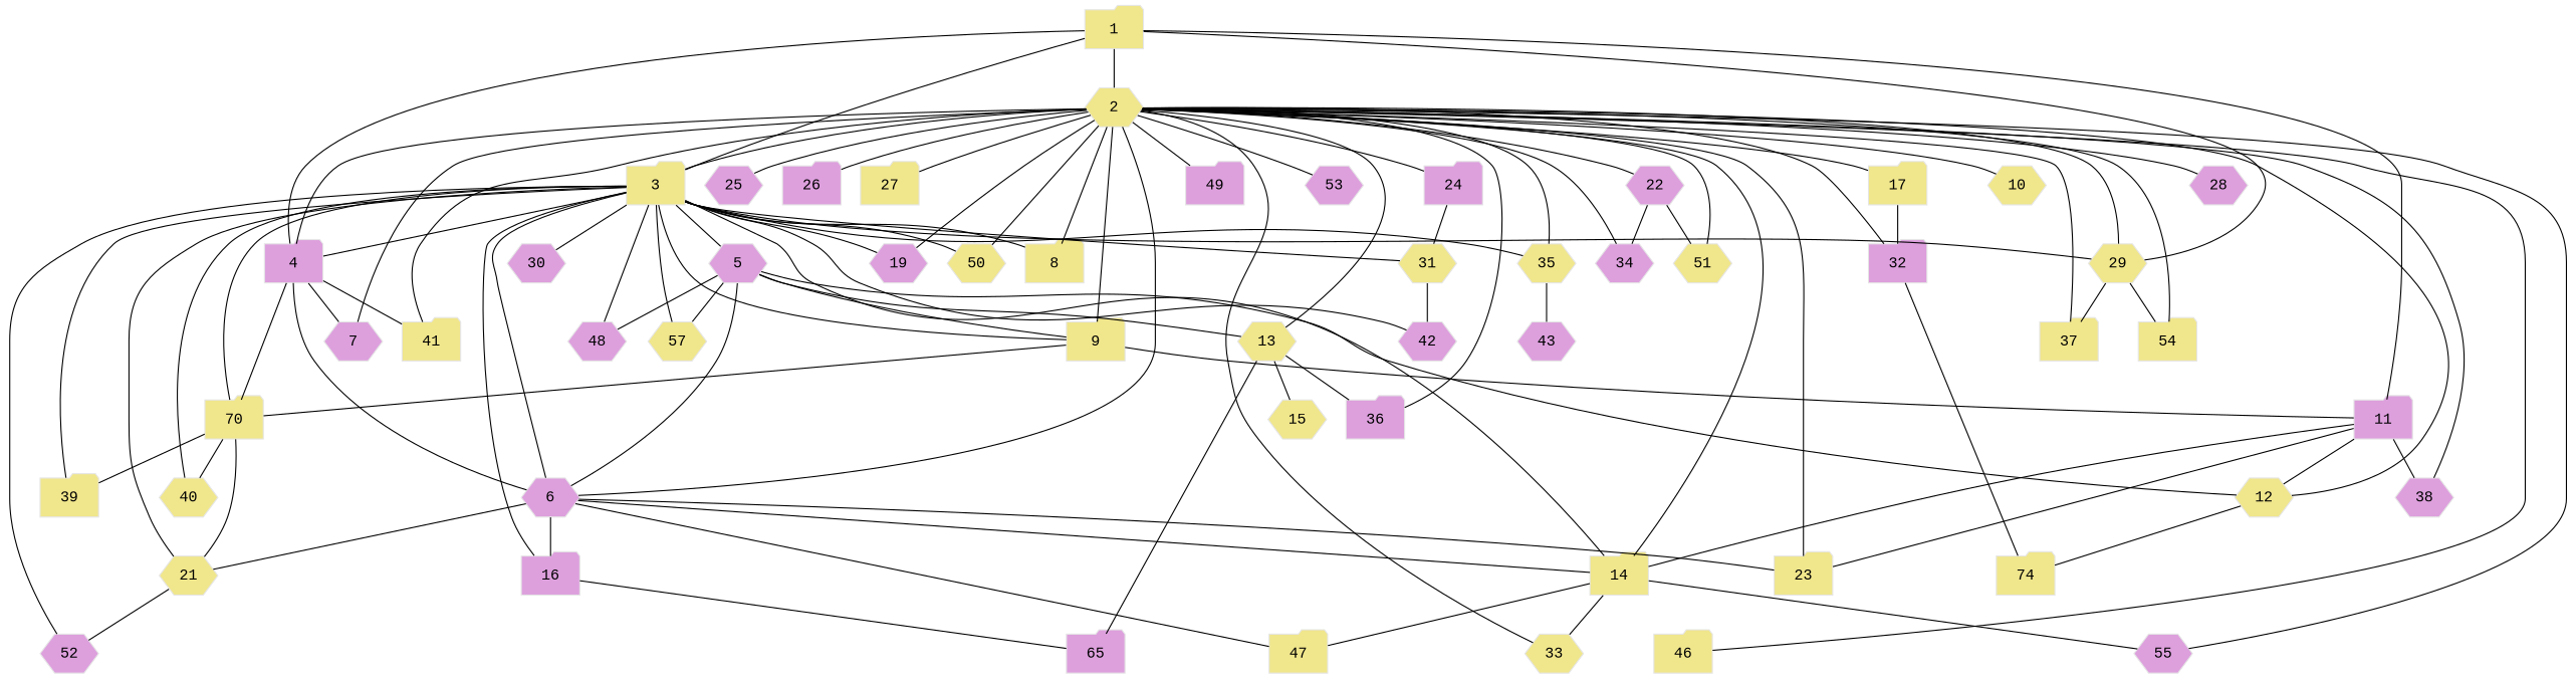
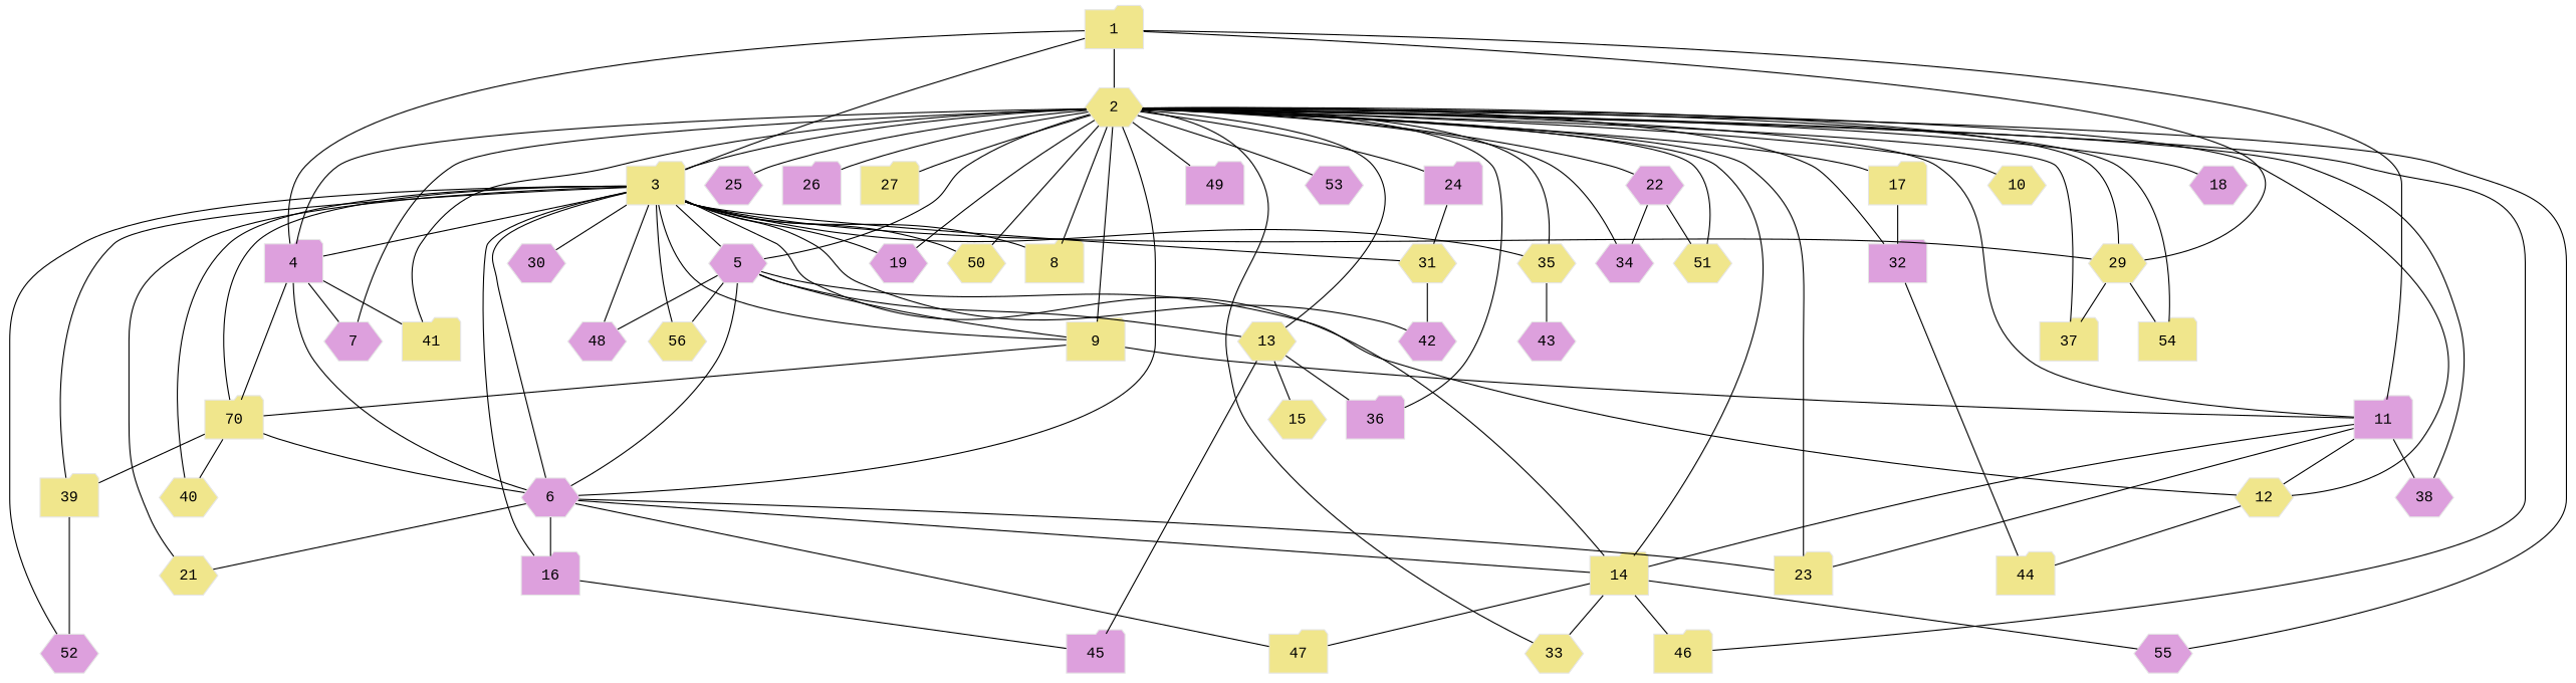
  graph {
    fontname="Liberation Mono"
    node [color=gray90 fillcolor=khaki fontname="Liberation Mono" shape=hexagon style=filled]
    edge [fontname="Liberation Mono" weight=1.0]
    1 [shape=folder]
    2
    3 [shape=folder]
    4 [fillcolor=plum shape=folder]
    11 [fillcolor=plum shape=folder]
    29
    5 [fillcolor=plum]
    6 [fillcolor=plum]
    7 [fillcolor=plum]
    8 [shape=folder]
    9 [shape=folder]
    10
    12
    13
    14 [shape=folder]
    17 [shape=folder]
-   18 [fillcolor=plum label=28]
+   18 [fillcolor=plum]
    19 [fillcolor=plum]
    22 [fillcolor=plum]
    23 [shape=folder]
    24 [fillcolor=plum shape=folder]
    25 [fillcolor=plum]
    26 [fillcolor=plum shape=folder]
    27 [shape=folder]
    32 [fillcolor=plum shape=folder]
    33
    34 [fillcolor=plum]
    35
    36 [fillcolor=plum shape=folder]
    37 [shape=folder]
    38 [fillcolor=plum]
    41 [shape=folder]
    46 [shape=folder]
    49 [fillcolor=plum shape=folder]
    50
    51
    53 [fillcolor=plum]
    54 [shape=folder]
    55 [fillcolor=plum]
    30 [fillcolor=plum]
    16 [fillcolor=plum shape=folder]
    n42 [label=70 shape=folder]
    21
    31
    39 [shape=folder]
    40
    42 [fillcolor=plum]
    48 [fillcolor=plum]
    52 [fillcolor=plum]
-   56 [label=57]
+   56
    47 [shape=folder]
-   44 [shape=folder label=74]
+   44 [shape=folder]
    15
-   45 [fillcolor=plum shape=folder label=65]
+   45 [fillcolor=plum shape=folder]
    43 [fillcolor=plum]
    1 -- 2 [weight=24.0]
    1 -- 3 [weight=4.0]
    1 -- 4 [weight=2.0]
    1 -- 11 [weight=6.0]
    1 -- 29
    2 -- 3 [weight=14.0]
    2 -- 4 [weight=5.0]
+   2 -- 11 [weight=2.0]
    2 -- 29 [weight=2.0]
+   2 -- 5 [weight=3.0]
    2 -- 6 [weight=7.0]
    2 -- 7 [weight=5.0]
    2 -- 8
    2 -- 9 [weight=5.0]
    2 -- 10 [weight=2.0]
    2 -- 12
    2 -- 13
    2 -- 14
    2 -- 17 [weight=2.0]
    2 -- 18 [weight=3.0]
    2 -- 19
    2 -- 22 [weight=2.0]
    2 -- 23
    2 -- 24
    2 -- 25
    2 -- 26 [weight=2.0]
    2 -- 27 [weight=2.0]
    2 -- 32
    2 -- 33
    2 -- 34
    2 -- 35
    2 -- 36
    2 -- 37
    2 -- 38
    2 -- 41 [weight=2.0]
    2 -- 46
    2 -- 49
    2 -- 50
    2 -- 51
    2 -- 53 [weight=2.0]
    2 -- 54
    2 -- 55
    3 -- 4 [weight=3.0]
    3 -- 29
    3 -- 5
    3 -- 6 [weight=2.0]
    3 -- 8
    3 -- 9
    3 -- 14
    3 -- 19
    3 -- 35
    3 -- 50
    3 -- 30
    3 -- 16
    3 -- n42
    3 -- 21
    3 -- 31
    3 -- 39
    3 -- 40
    3 -- 42
    3 -- 48
    3 -- 52
    3 -- 56
    4 -- 6 [weight=12.0]
    4 -- 7
    4 -- 41 [weight=2.0]
    4 -- n42 [weight=2.0]
    11 -- 12
    11 -- 14
    11 -- 23
    11 -- 38
    29 -- 37
    29 -- 54
    5 -- 6 [weight=2.0]
    5 -- 9
    5 -- 12
    5 -- 13
    5 -- 48
    5 -- 56
    6 -- 14
    6 -- 23
    6 -- 16
    6 -- 21
    6 -- 47
    9 -- 11
    9 -- n42
    12 -- 44
    13 -- 36
    13 -- 15
    13 -- 45
    14 -- 33
+   14 -- 46
    14 -- 55
    14 -- 47
    17 -- 32
    22 -- 34
    22 -- 51
    24 -- 31
    32 -- 44
    35 -- 43 [weight=2.0]
    16 -- 45
-   n42 -- 21
+   n42 -- 6
    n42 -- 39
    n42 -- 40
    31 -- 42
-   21 -- 52
+   39 -- 52
  }
